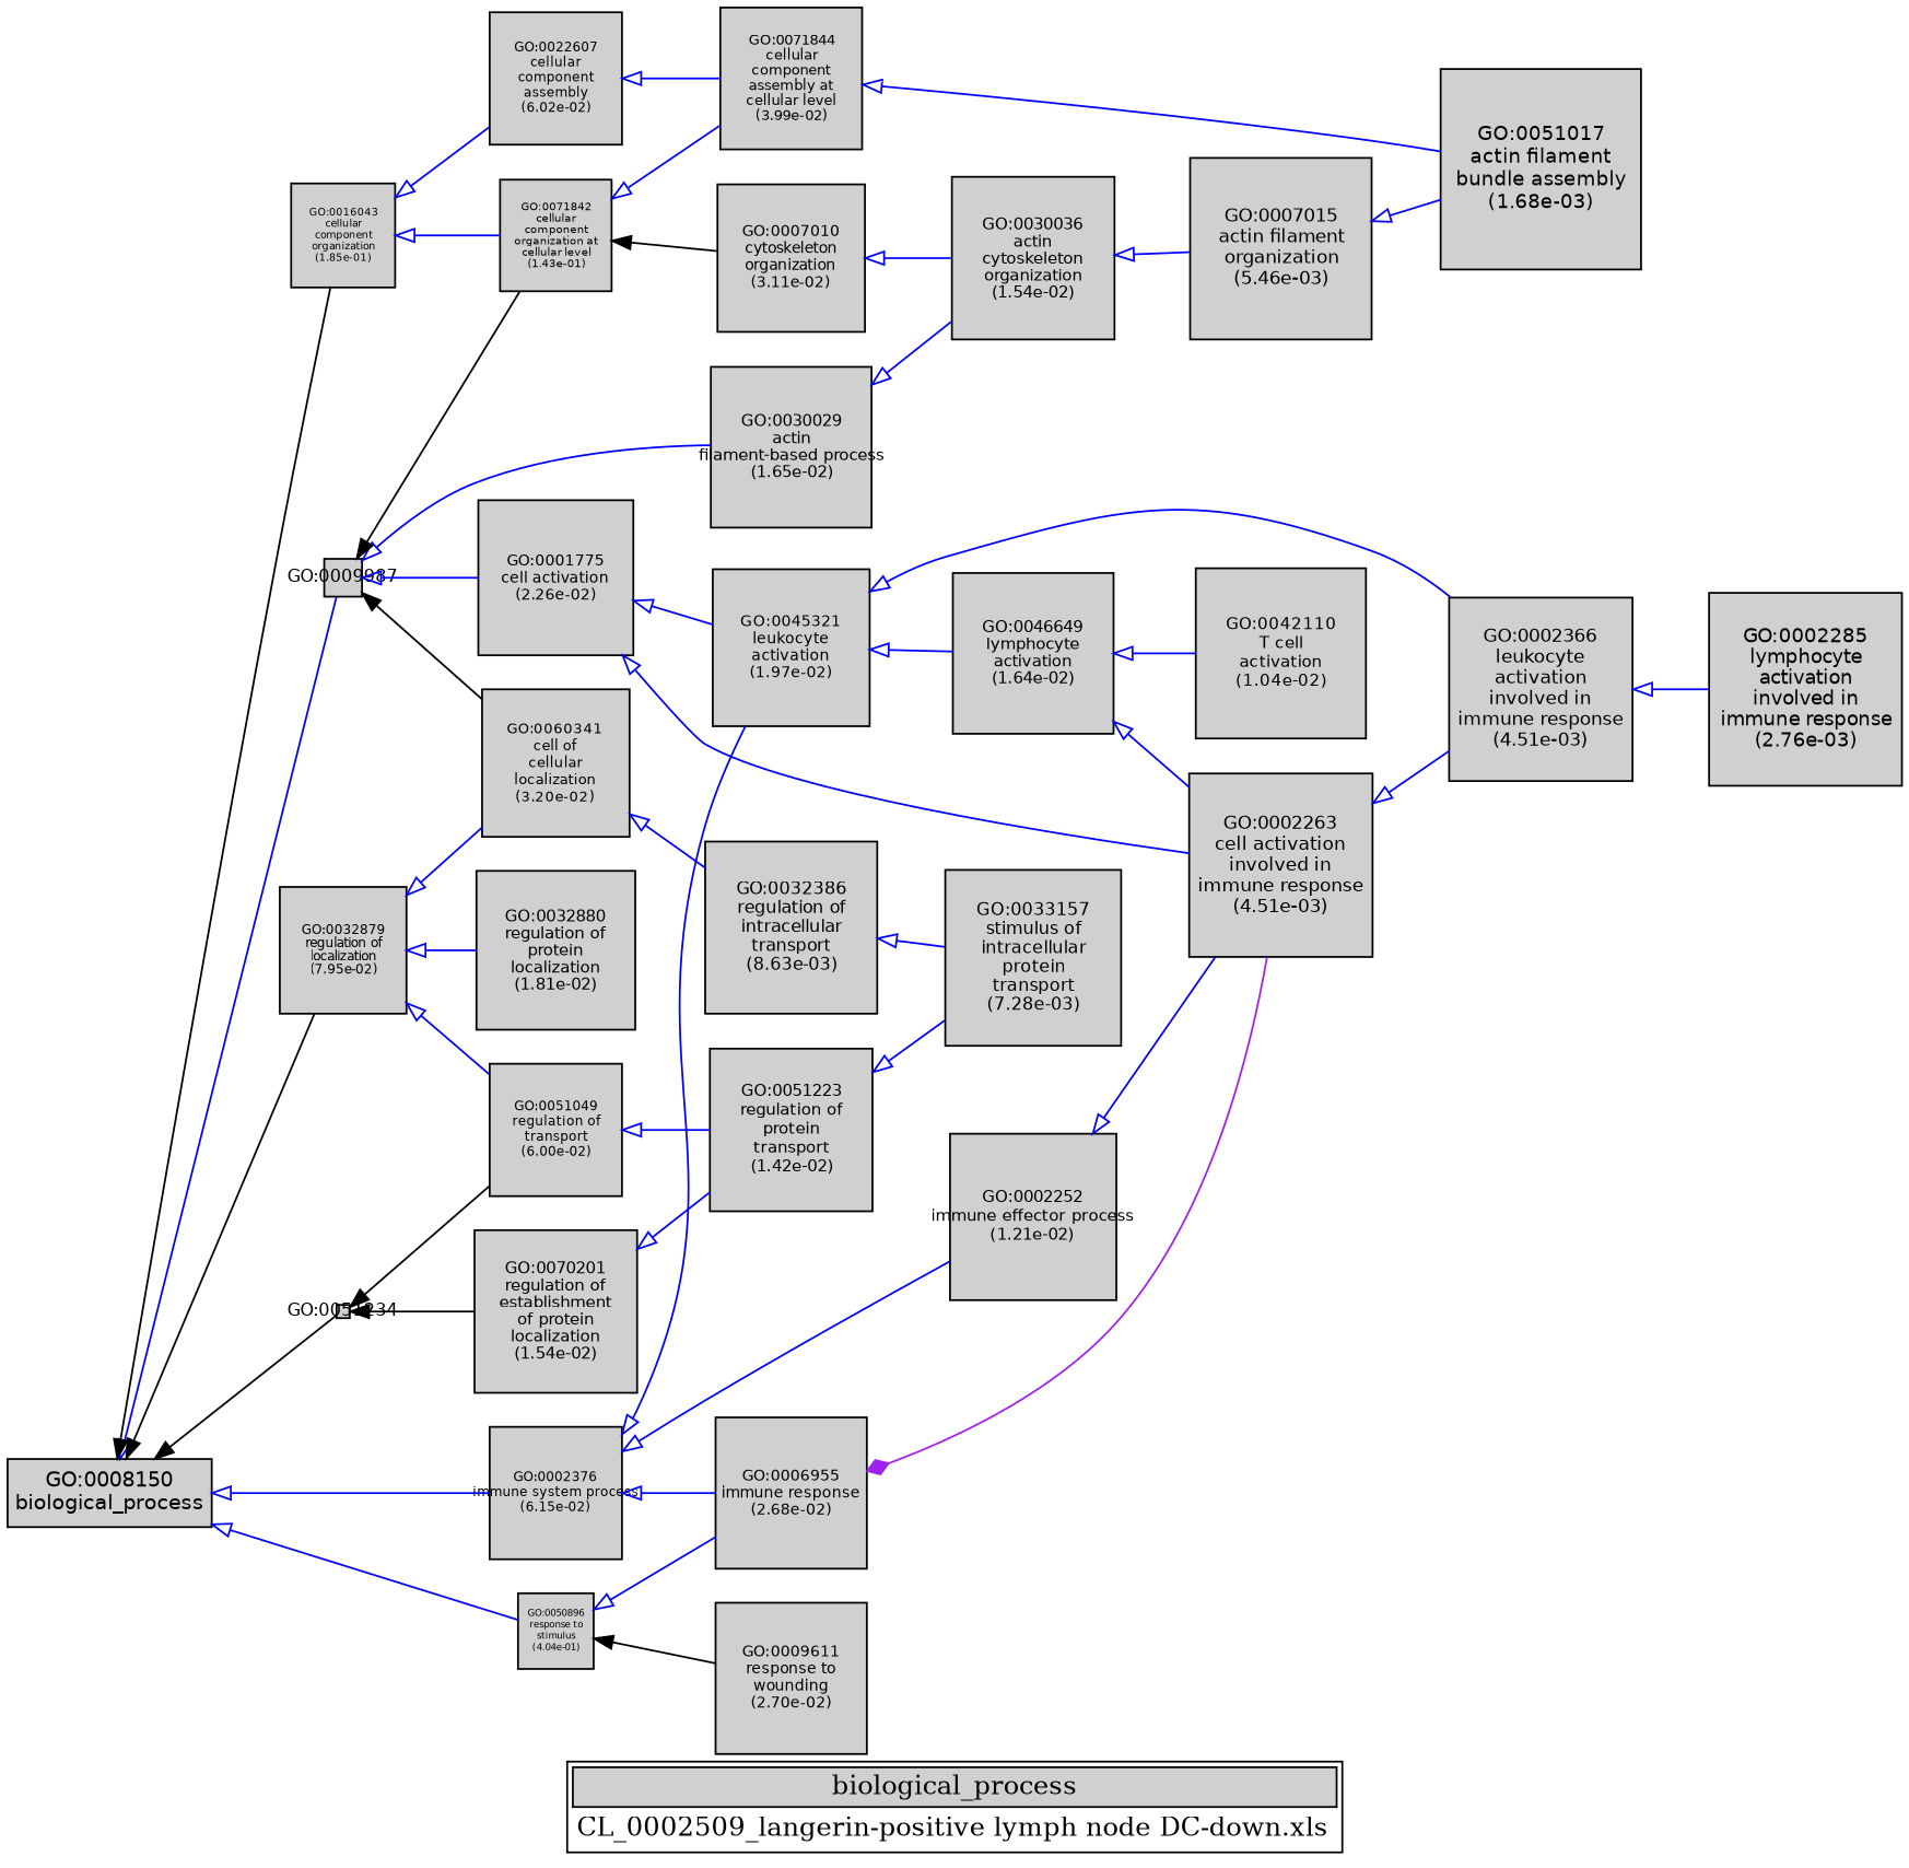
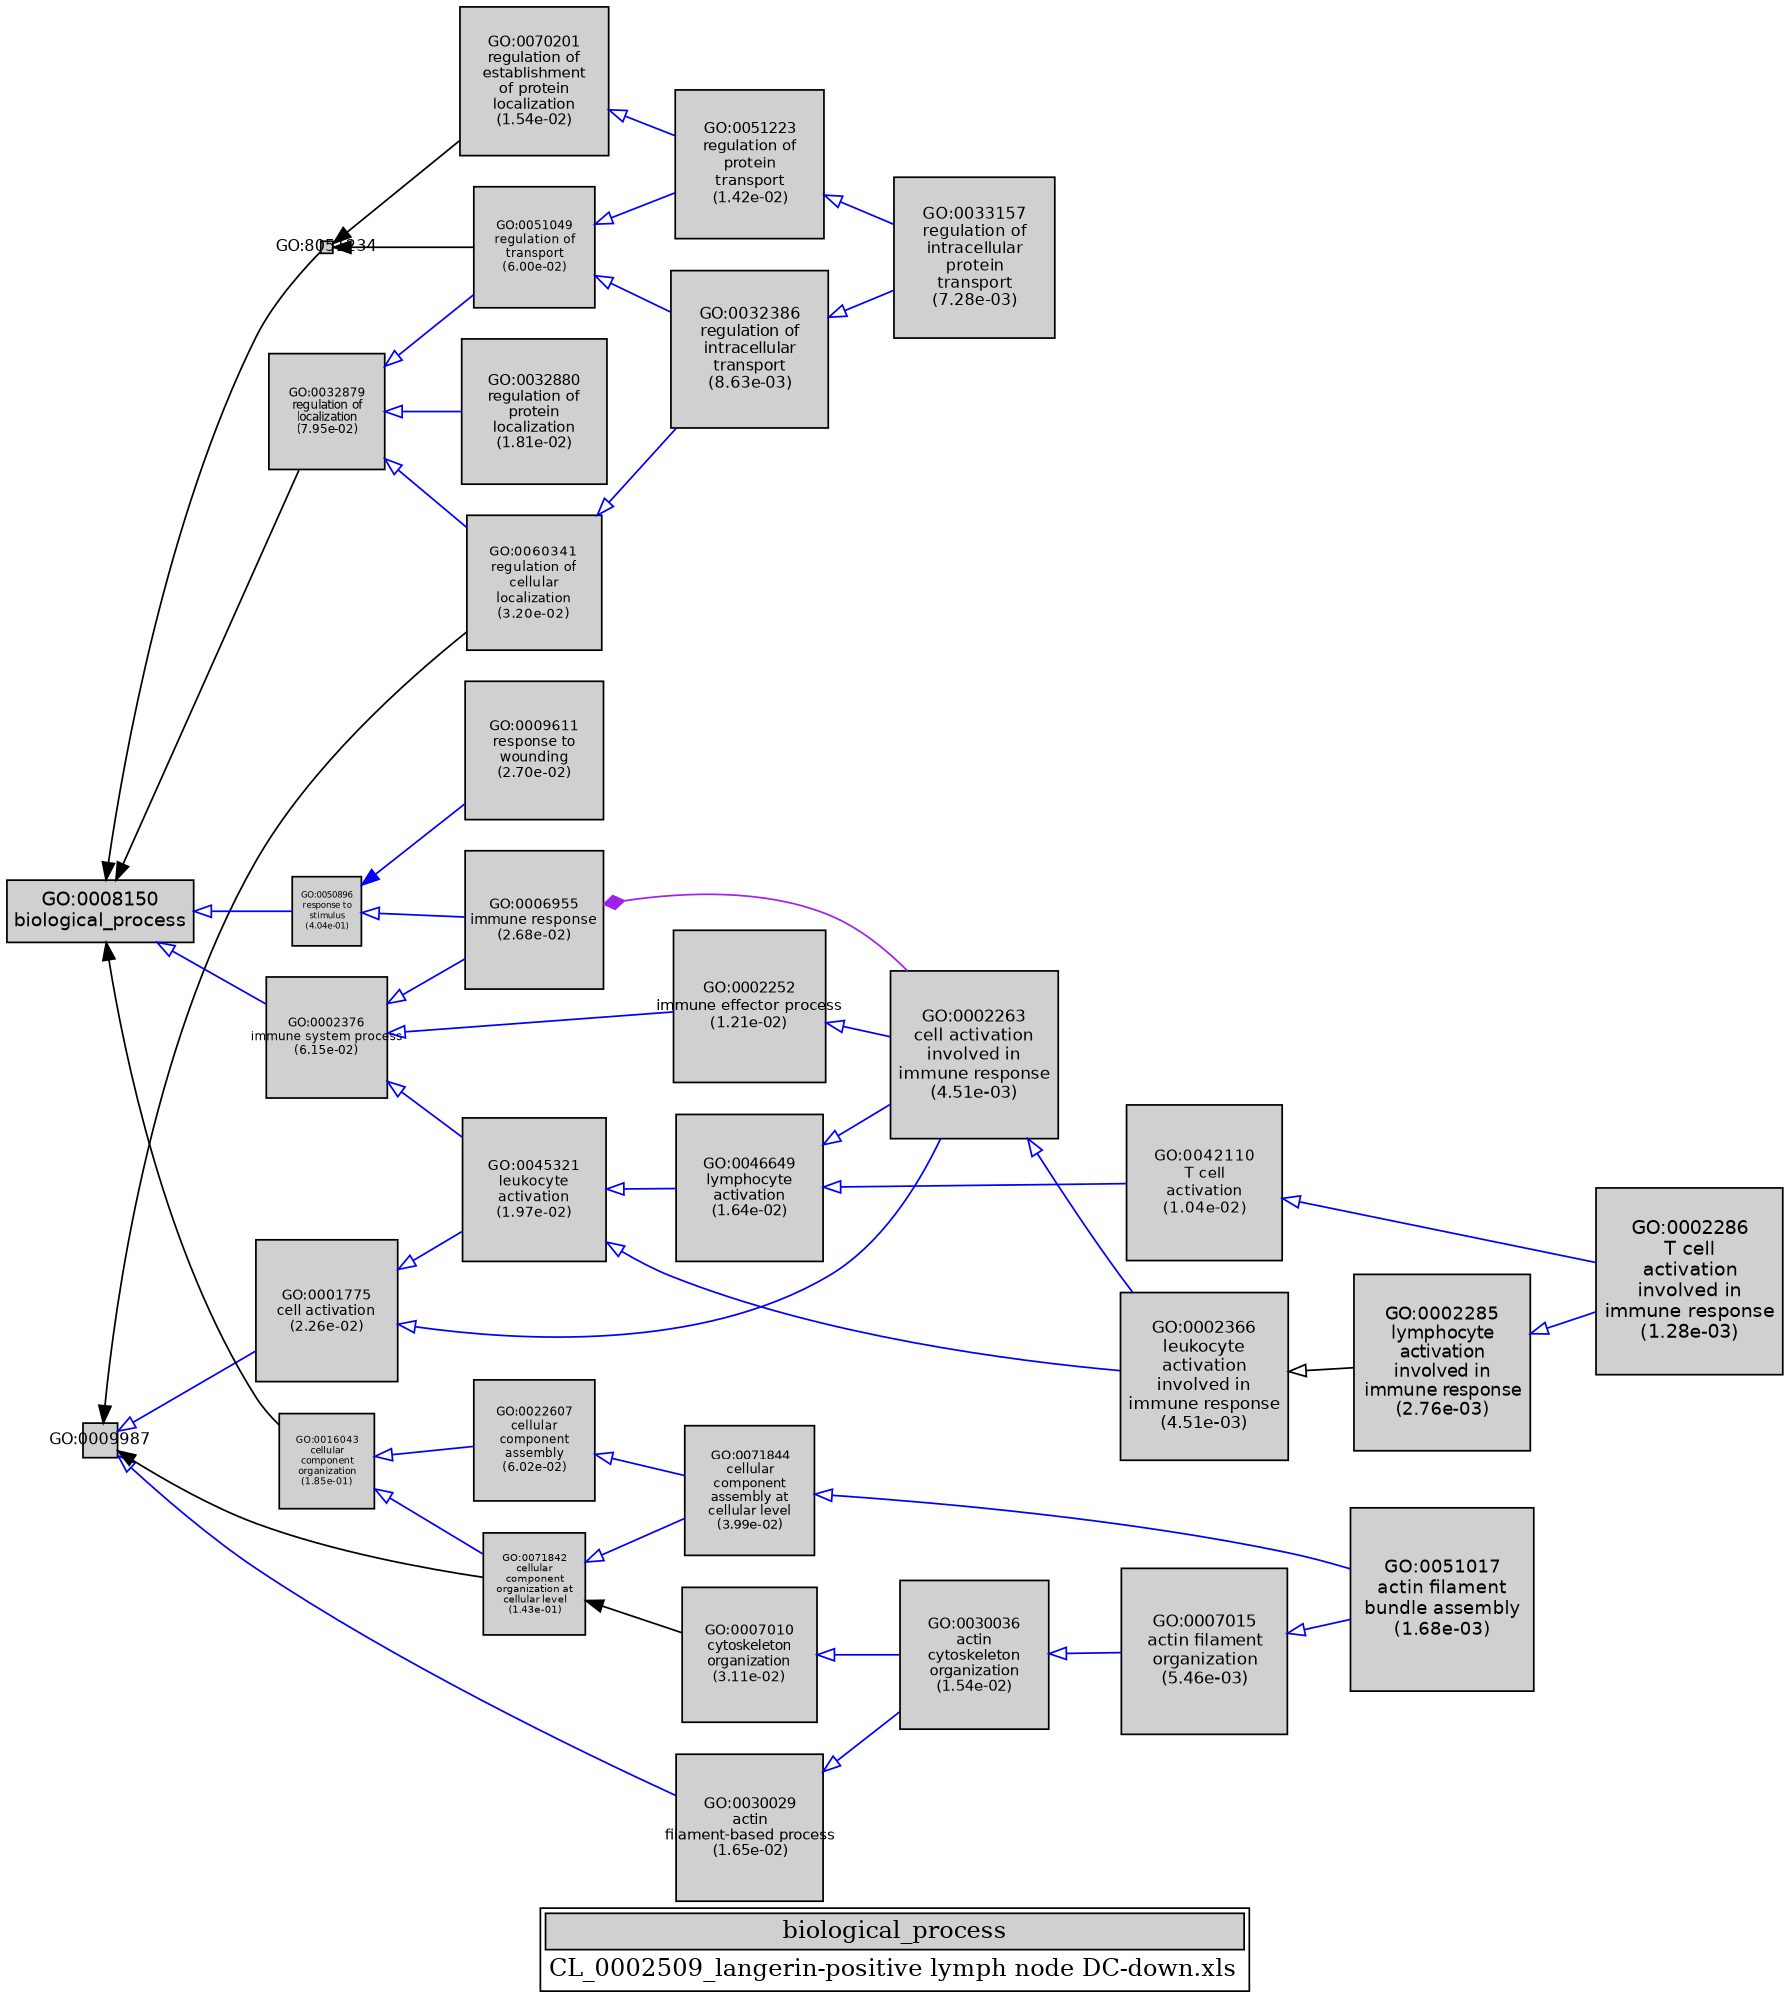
  digraph {
    bgcolor="#FFFFFF"
    label=<<TABLE COLOR="black" BGCOLOR="white"><TR><TD COLSPAN="2" BGCOLOR="#D0D0D0"><FONT COLOR="black">biological_process</FONT></TD></TR><TR><TD BORDER="0">CL_0002509_langerin-positive lymph node DC-down.xls</TD></TR></TABLE>>
    rankdir=LR
    node [color=black fillcolor="#D0D0D0" fixedsize=true fontcolor=black fontname=Helvetica fontsize=9 shape=box style=filled]
    edge [dir=back weight=5.0 arrowtail=empty color=blue]
    "GO:0009987" [height=0.274960214068 width=0.274960214068]
    n2 [fontsize=9.13143283227 height=1.26825456004 label=<<TABLE BORDER="0"><TR><TD>GO:0032386<BR/>regulation of<BR/>intracellular<BR/>transport<BR/>(8.63e-03)</TD></TR></TABLE>> width=1.26825456004]
    n3 [fontsize=8.64591762757 height=1.20082189272 label=<<TABLE BORDER="0"><TR><TD>GO:0051223<BR/>regulation of<BR/>protein<BR/>transport<BR/>(1.42e-02)</TD></TR></TABLE>> width=1.20082189272]
    n4 [fontsize=6.68266346179 height=0.928147703027 label=<<TABLE BORDER="0"><TR><TD>GO:0032879<BR/>regulation of<BR/>localization<BR/>(7.95e-02)</TD></TR></TABLE>> width=0.928147703027]
-   n5 [fontsize=9.29220556738 height=1.29058410658 label=<<TABLE BORDER="0"><TR><TD>GO:0033157<BR/>stimulus of<BR/>intracellular<BR/>protein<BR/>transport<BR/>(7.28e-03)</TD></TR></TABLE>> width=1.29058410658]
+   n5 [fontsize=9.29220556738 height=1.29058410658 label=<<TABLE BORDER="0"><TR><TD>GO:0033157<BR/>regulation of<BR/>intracellular<BR/>protein<BR/>transport<BR/>(7.28e-03)</TD></TR></TABLE>> width=1.29058410658]
    n6 [fontsize=8.80548006454 height=1.2229833423 label=<<TABLE BORDER="0"><TR><TD>GO:0002252<BR/>immune effector process<BR/>(1.21e-02)</TD></TR></TABLE>> width=1.2229833423]
    n7 [fontsize=10.576174628 height=1.46891314278 label=<<TABLE BORDER="0"><TR><TD>GO:0051017<BR/>actin filament<BR/>bundle assembly<BR/>(1.68e-03)</TD></TR></TABLE>> width=1.46891314278]
-   n8 [fontsize=7.7795976224 height=1.08049966978 label=<<TABLE BORDER="0"><TR><TD>GO:0060341<BR/>cell of<BR/>cellular<BR/>localization<BR/>(3.20e-02)</TD></TR></TABLE>> width=1.08049966978]
+   n8 [fontsize=7.7795976224 height=1.08049966978 label=<<TABLE BORDER="0"><TR><TD>GO:0060341<BR/>regulation of<BR/>cellular<BR/>localization<BR/>(3.20e-02)</TD></TR></TABLE>> width=1.08049966978]
    n9 [fontsize=7.03679976904 height=0.977333301255 label=<<TABLE BORDER="0"><TR><TD>GO:0022607<BR/>cellular<BR/>component<BR/>assembly<BR/>(6.02e-02)</TD></TR></TABLE>> width=0.977333301255]
    n10 [fontsize=8.39643369728 height=1.16617134684 label=<<TABLE BORDER="0"><TR><TD>GO:0032880<BR/>regulation of<BR/>protein<BR/>localization<BR/>(1.81e-02)</TD></TR></TABLE>> width=1.16617134684]
    n11 [fontsize=8.55814556136 height=1.18863132797 label=<<TABLE BORDER="0"><TR><TD>GO:0030036<BR/>actin<BR/>cytoskeleton<BR/>organization<BR/>(1.54e-02)</TD></TR></TABLE>> width=1.18863132797]
    n12 [fontsize=8.15829953569 height=1.13309715774 label=<<TABLE BORDER="0"><TR><TD>GO:0001775<BR/>cell activation<BR/>(2.26e-02)</TD></TR></TABLE>> width=1.13309715774]
    n13 [fontsize=9.5582703322 height=1.32753754614 label=<<TABLE BORDER="0"><TR><TD>GO:0007015<BR/>actin filament<BR/>organization<BR/>(5.46e-03)</TD></TR></TABLE>> width=1.32753754614]
    n14 [fontsize=7.52883232486 height=1.04567115623 label=<<TABLE BORDER="0"><TR><TD>GO:0071844<BR/>cellular<BR/>component<BR/>assembly at<BR/>cellular level<BR/>(3.99e-02)</TD></TR></TABLE>> width=1.04567115623]
    n15 [fontsize=10.8 label=<<TABLE BORDER="0"><TR><TD>GO:0008150<BR/>biological_process</TD></TR></TABLE>> width=1.5]
    n16 [fontsize=7.03957673996 height=0.977718991662 label=<<TABLE BORDER="0"><TR><TD>GO:0051049<BR/>regulation of<BR/>transport<BR/>(6.00e-02)</TD></TR></TABLE>> width=0.977718991662]
    n17 [fontsize=7.97805886236 height=1.10806373088 label=<<TABLE BORDER="0"><TR><TD>GO:0006955<BR/>immune response<BR/>(2.68e-02)</TD></TR></TABLE>> width=1.10806373088]
    n18 [fontsize=8.48907707837 height=1.17903848311 label=<<TABLE BORDER="0"><TR><TD>GO:0030029<BR/>actin<BR/>filament-based process<BR/>(1.65e-02)</TD></TR></TABLE>> width=1.17903848311]
    n19 [fontsize=7.81304727937 height=1.08514545547 label=<<TABLE BORDER="0"><TR><TD>GO:0007010<BR/>cytoskeleton<BR/>organization<BR/>(3.11e-02)</TD></TR></TABLE>> width=1.08514545547]
    n20 [fontsize=7.96709764396 height=1.10654133944 label=<<TABLE BORDER="0"><TR><TD>GO:0009611<BR/>response to<BR/>wounding<BR/>(2.70e-02)</TD></TR></TABLE>> width=1.10654133944]
    n21 [fontsize=8.30332687227 height=1.15323984337 label=<<TABLE BORDER="0"><TR><TD>GO:0045321<BR/>leukocyte<BR/>activation<BR/>(1.97e-02)</TD></TR></TABLE>> width=1.15323984337]
    n22 [fontsize=8.49748974876 height=1.18020690955 label=<<TABLE BORDER="0"><TR><TD>GO:0046649<BR/>lymphocyte<BR/>activation<BR/>(1.64e-02)</TD></TR></TABLE>> width=1.18020690955]
    n23 [fontsize=8.95316316656 height=1.24349488424 label=<<TABLE BORDER="0"><TR><TD>GO:0042110<BR/>T cell<BR/>activation<BR/>(1.04e-02)</TD></TR></TABLE>> width=1.24349488424]
    n24 [fontsize=9.72978653327 height=1.35135924073 label=<<TABLE BORDER="0"><TR><TD>GO:0002263<BR/>cell activation<BR/>involved in<BR/>immune response<BR/>(4.51e-03)</TD></TR></TABLE>> width=1.35135924073]
-   "GO:0051234" [height=0.1 width=0.1]
+   "GO:0051234" [height=0.1 width=0.1 label="GO:8051234"]
    n26 [fontsize=8.55814556136 height=1.18863132797 label=<<TABLE BORDER="0"><TR><TD>GO:0070201<BR/>regulation of<BR/>establishment<BR/>of protein<BR/>localization<BR/>(1.54e-02)</TD></TR></TABLE>> width=1.18863132797]
    n27 [fontsize=9.72978653327 height=1.35135924073 label=<<TABLE BORDER="0"><TR><TD>GO:0002366<BR/>leukocyte<BR/>activation<BR/>involved in<BR/>immune response<BR/>(4.51e-03)</TD></TR></TABLE>> width=1.35135924073]
    n28 [fontsize=7.01067086564 height=0.973704286894 label=<<TABLE BORDER="0"><TR><TD>GO:0002376<BR/>immune system process<BR/>(6.15e-02)</TD></TR></TABLE>> width=0.973704286894]
    n29 [fontsize=5.4710786598 height=0.759872036083 label=<<TABLE BORDER="0"><TR><TD>GO:0016043<BR/>cellular<BR/>component<BR/>organization<BR/>(1.85e-01)</TD></TR></TABLE>> width=0.759872036083]
    n30 [fontsize=5.0 height=0.561043585569 label=<<TABLE BORDER="0"><TR><TD>GO:0050896<BR/>response to<BR/>stimulus<BR/>(4.04e-01)</TD></TR></TABLE>> width=0.561043585569]
    n31 [fontsize=5.87235487198 height=0.815604843331 label=<<TABLE BORDER="0"><TR><TD>GO:0071842<BR/>cellular<BR/>component<BR/>organization at<BR/>cellular level<BR/>(1.43e-01)</TD></TR></TABLE>> width=0.815604843331]
    n32 [fontsize=10.1602627231 height=1.41114760043 label=<<TABLE BORDER="0"><TR><TD>GO:0002285<BR/>lymphocyte<BR/>activation<BR/>involved in<BR/>immune response<BR/>(2.76e-03)</TD></TR></TABLE>> width=1.41114760043]
+   n33 [fontsize=10.8 height=1.5 label=<<TABLE BORDER="0"><TR><TD>GO:0002286<BR/>T cell<BR/>activation<BR/>involved in<BR/>immune response<BR/>(1.28e-03)</TD></TR></TABLE>> width=1.5]
    subgraph sub_1 {
      "GO:0009987"
      n2
      n3
      n4
      n5
      n6
      n7
      n8
      n9
      n10
      n11
      n12
      n13
      n14
      n15
      n16
      n17
      n18
      n19
      n20
      n21
      n22
      n23
      n24
      "GO:0051234"
      n26
      n27
      n28
      n29
      n30
      n31
      n32
+     n33
    }
    subgraph sub_2 {
      n20
      "GO:0051234"
      subgraph sub_3 {
        subgraph sub_4 {
        }
        subgraph sub_5 {
        }
      }
      subgraph sub_6 {
        n17
        n24
      }
      subgraph sub_7 {
        "GO:0009987"
        n2
        n3
        n4
        n5
        n6
        n7
        n8
        n9
        n10
        n11
        n12
        n13
        n14
        n15
        n16
        n17
        n18
        n19
        n21
        n22
        n23
        n24
        n26
        n27
        n28
        n29
        n30
        n31
        n32
+       n33
      }
    }
    "GO:0009987" -> n8 [weight=1 arrowtail="" color=""]
    "GO:0009987" -> n12
    "GO:0009987" -> n18
    "GO:0009987" -> n31 [weight=1 arrowtail="" color=""]
    n2 -> n5
    n3 -> n5
    n4 -> n8
    n4 -> n10
    n4 -> n16
    n6 -> n24
    n8 -> n2
    n9 -> n14
    n11 -> n13
    n12 -> n21
    n12 -> n24
    n13 -> n7
    n14 -> n7
-   n15 -> "GO:0009987"
    n15 -> n4 [weight=1 arrowtail="" color=""]
    n15 -> "GO:0051234" [weight=1 arrowtail="" color=""]
    n15 -> n28
    n15 -> n29 [weight=1 arrowtail="" color=""]
    n15 -> n30
+   n16 -> n2
    n16 -> n3
    n17 -> n24 [arrowtail=diamond color=purple weight=2.5]
    n18 -> n11
    n19 -> n11
    n21 -> n22
    n21 -> n27
    n22 -> n23
    n22 -> n24
+   n23 -> n33
    n24 -> n27
    "GO:0051234" -> n16 [weight=1 arrowtail="" color=""]
    "GO:0051234" -> n26 [weight=1 arrowtail="" color=""]
    n26 -> n3
-   n27 -> n32
+   n27 -> n32 [color=black]
    n28 -> n6
    n28 -> n17
    n28 -> n21
    n29 -> n9
    n29 -> n31
    n30 -> n17
-   n30 -> n20 [weight=1 arrowtail="" color=""]
+   n30 -> n20 [weight=1 arrowtail=""]
    n31 -> n14
    n31 -> n19 [weight=1 arrowtail="" color=""]
+   n32 -> n33
  }
